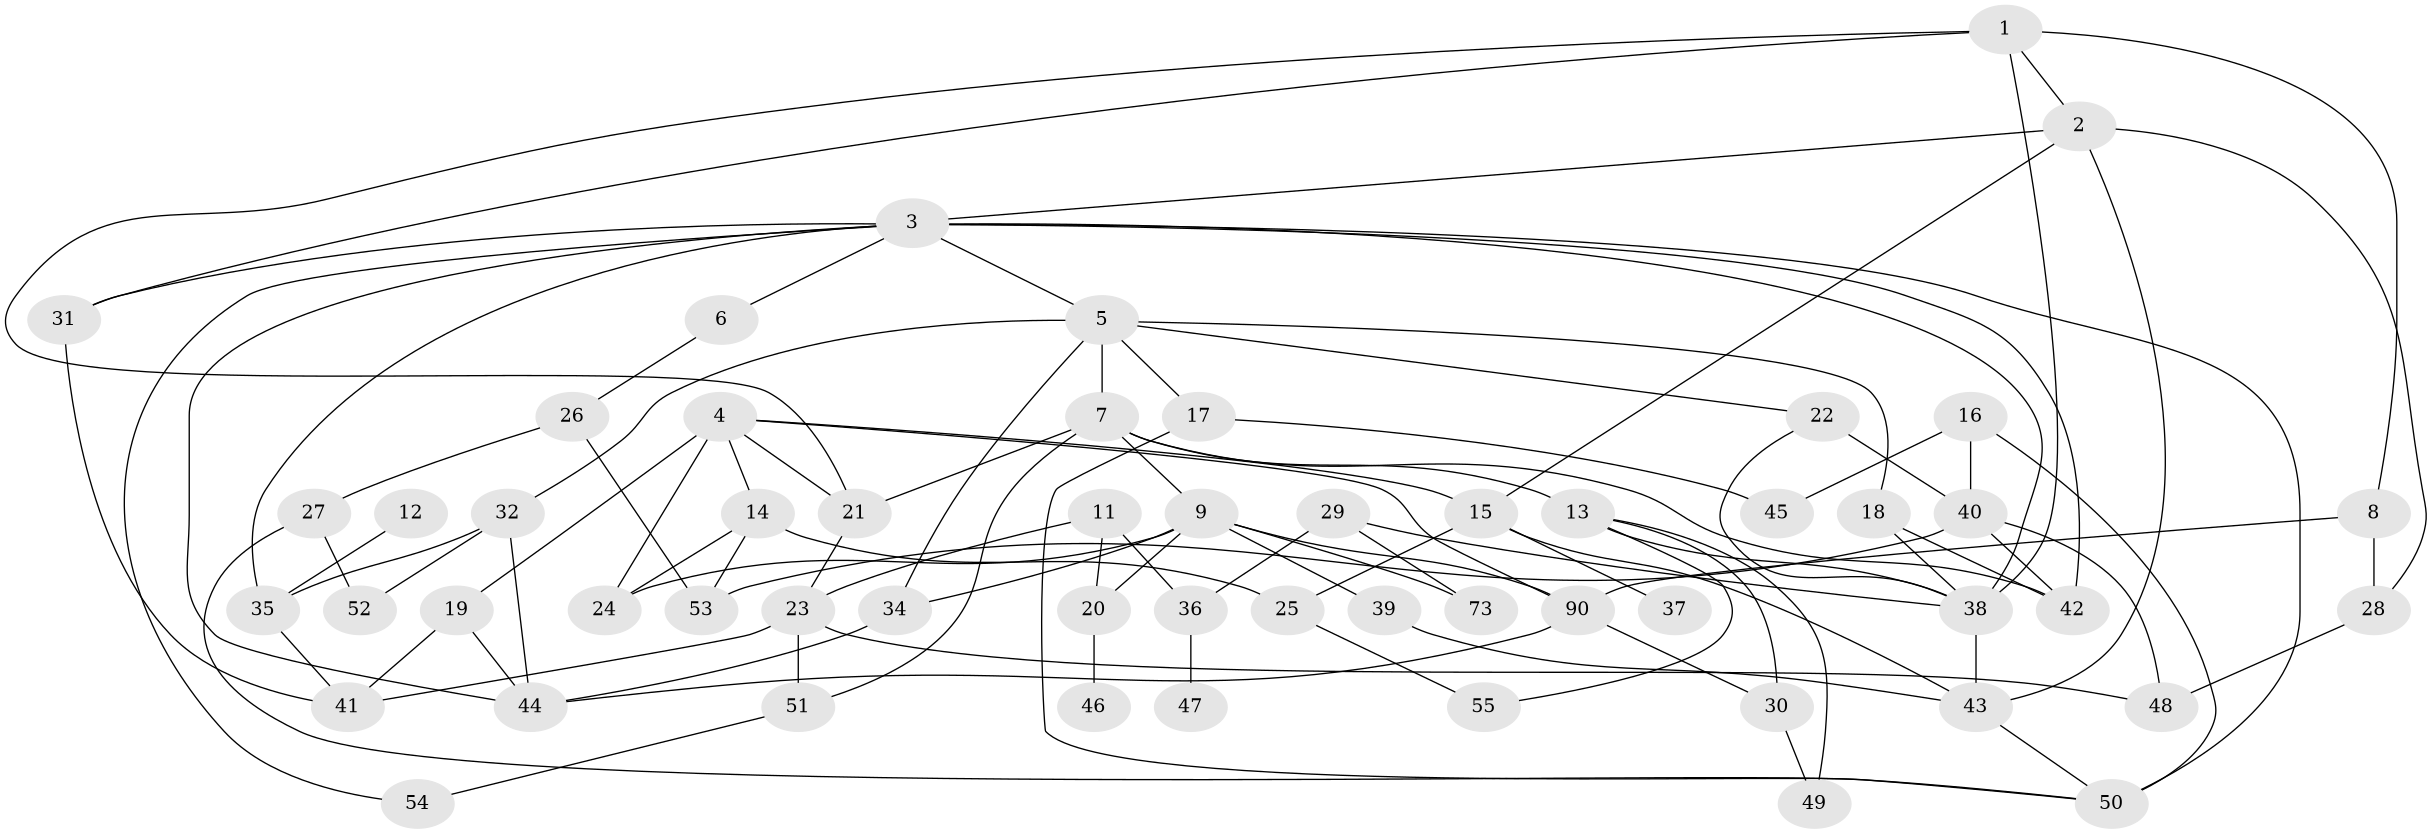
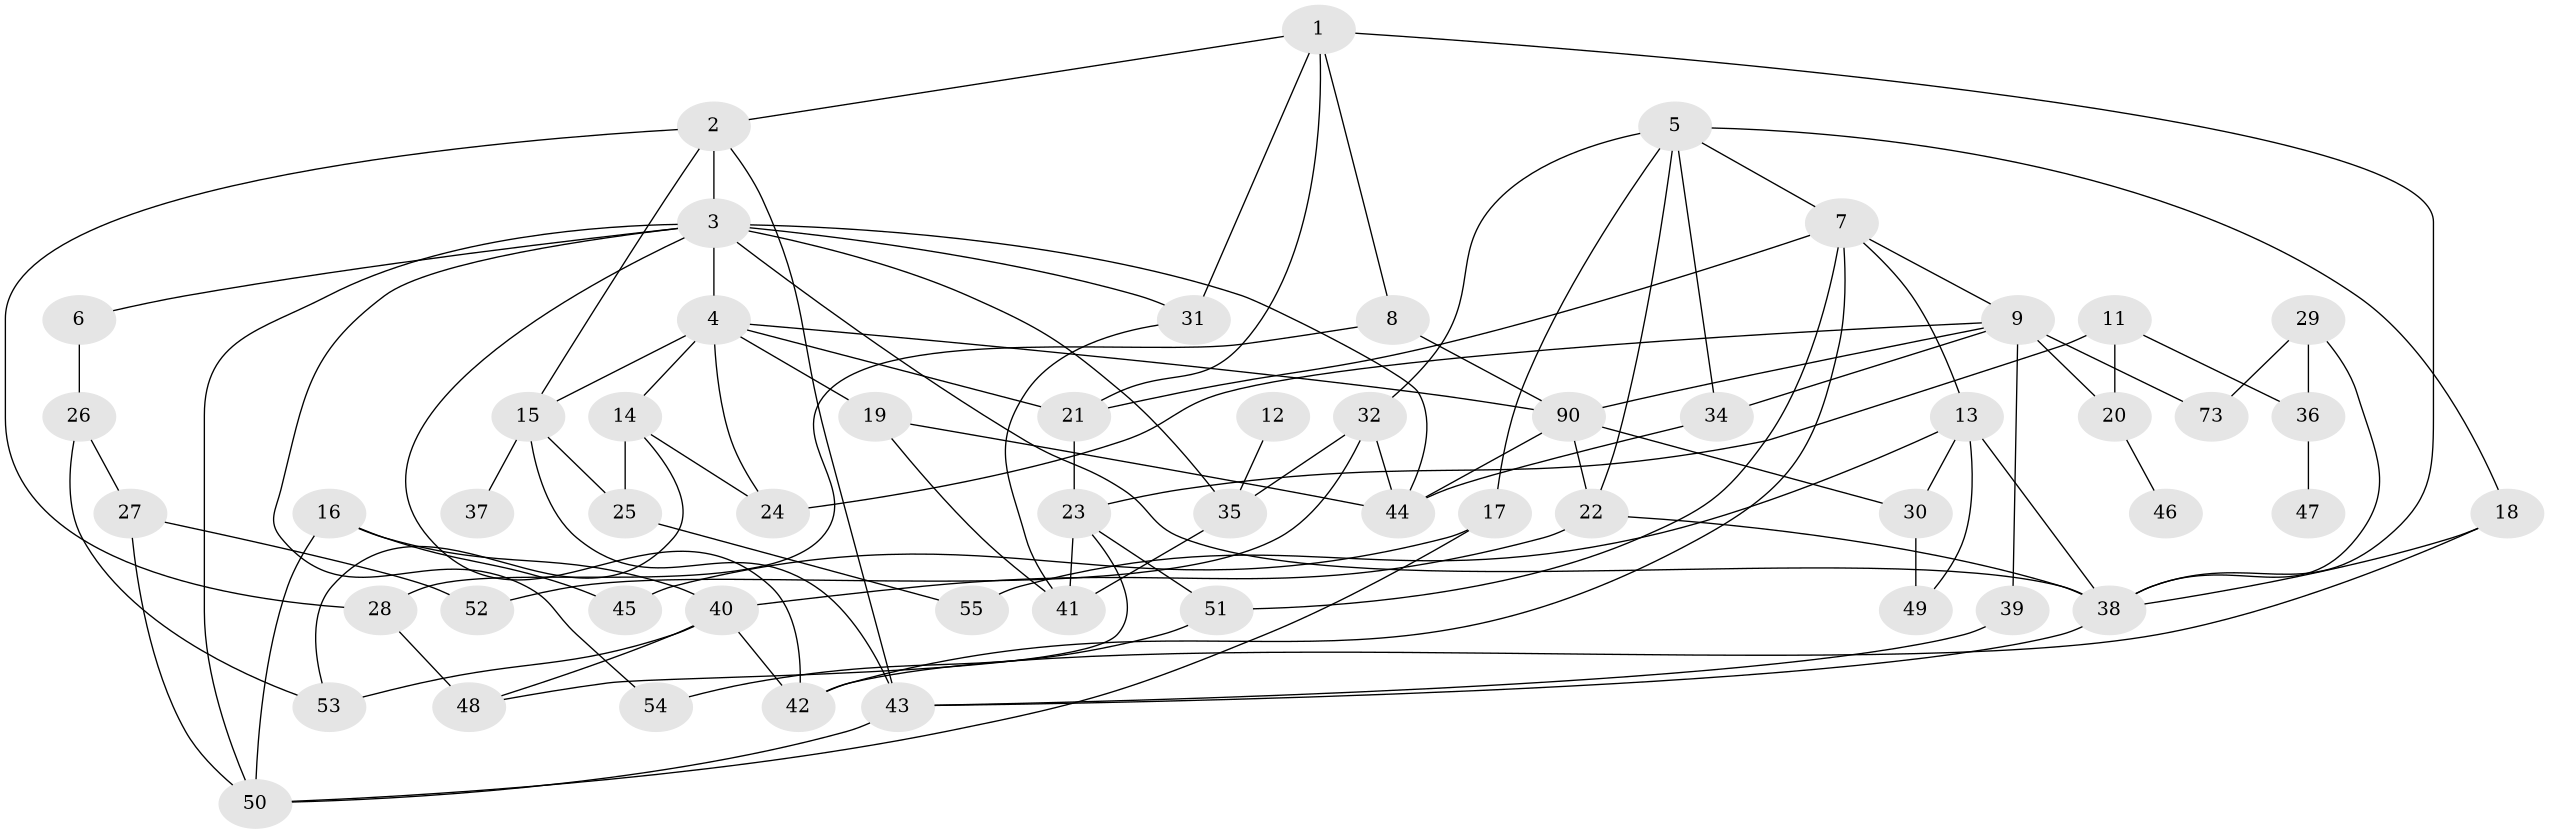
  graph {
    node [color=gray90 style=filled]
    edge [weight=1.0]
    1
    2
    8
    21
    31
    38
    3
    15
    28
    43
    n11 [label=90]
    23
    41
    5
    6
    35
    42
    44
    50
    54
    25
    37
    48
    7
    17
    18
    22
    32
    34
    26
    4
    14
    19
    24
    30
    53
    9
    13
    51
    45
    40
    52
    27
    20
    n45 [label=73]
    39
    49
    55
    46
    11
    36
    47
    12
    16
    29
    1 -- 2
    1 -- 8
    1 -- 21
    1 -- 31
    1 -- 38
    2 -- 3
    2 -- 15
    2 -- 28
    2 -- 43
    8 -- 28
    8 -- n11
    21 -- 23
    31 -- 41
    38 -- 43
    3 -- 31
    3 -- 38
-   3 -- 5
+   3 -- 4
    3 -- 6
    3 -- 35
    3 -- 42
    3 -- 44
    3 -- 50
    3 -- 54
    15 -- 43
    15 -- 25
    15 -- 37
    28 -- 48 [weight=2.0]
    43 -- 50
    n11 -- 44
+   n11 -- 22
    n11 -- 30
    23 -- 41
    23 -- 48
    23 -- 51
    5 -- 7
    5 -- 17
    5 -- 18
    5 -- 22
    5 -- 32
    5 -- 34
    6 -- 26
    35 -- 41
    25 -- 55
    7 -- 21
    7 -- 42
    7 -- 9
    7 -- 13
    7 -- 51
    17 -- 50
    17 -- 45
    18 -- 38
    18 -- 42
    22 -- 38
    22 -- 40 [weight=2.0]
    32 -- 35
    32 -- 44
    32 -- 52
    34 -- 44
    26 -- 53
    26 -- 27
    4 -- 21
    4 -- 15
    4 -- n11
    4 -- 14
    4 -- 19
    4 -- 24
    14 -- 25
    14 -- 24
    14 -- 53
    19 -- 41
    19 -- 44
    30 -- 49
    9 -- n11
    9 -- 34
    9 -- 24
    9 -- 20
    9 -- n45
    9 -- 39
    13 -- 38
    13 -- 30
    13 -- 49
    13 -- 55
    51 -- 54
    40 -- 42
    40 -- 48
    40 -- 53
    27 -- 50
    27 -- 52
    20 -- 46
    39 -- 43
    11 -- 23
    11 -- 20
    11 -- 36
    36 -- 47
    12 -- 35
    16 -- 50 [weight=2.0]
    16 -- 45
    16 -- 40
    29 -- 38
    29 -- n45
    29 -- 36
  }
